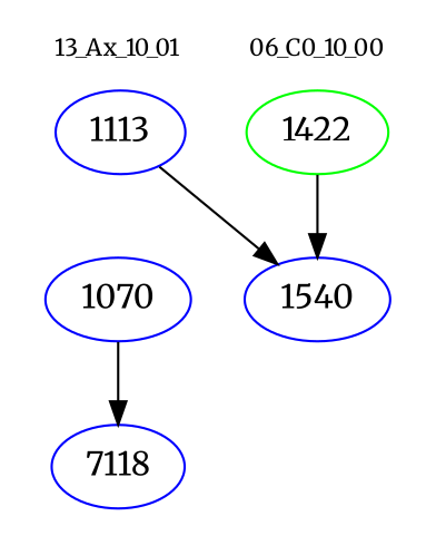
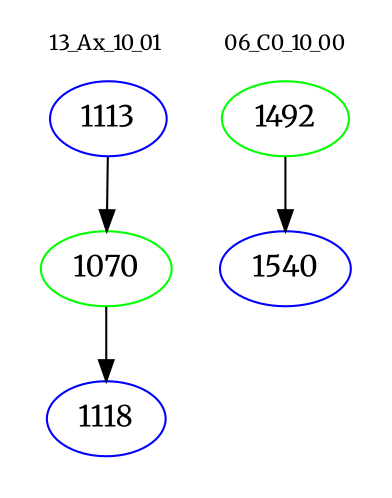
  digraph {
    fontname=Merriweather
    node [color=blue fontname=Merriweather]
    edge [color=black fontname=Merriweather]
    n1 [label=1113]
-   n2 [label=1070]
-   n3 [label=7118]
-   n4 [color=green label=1422]
+   n2 [color=green label=1070]
+   n3 [label=1118]
+   n4 [color=green label=1492]
    n5 [label=1540]
    subgraph cluster_1 {
      color=white
      fontsize=10
      label="13_Ax_10_01"
      n1
      n2
      n3
    }
    subgraph cluster_2 {
      color=white
      fontsize=10
      label="06_C0_10_00"
      n4
      n5
    }
-   n1 -> n5
+   n1 -> n2
    n2 -> n3
    n4 -> n5
  }
